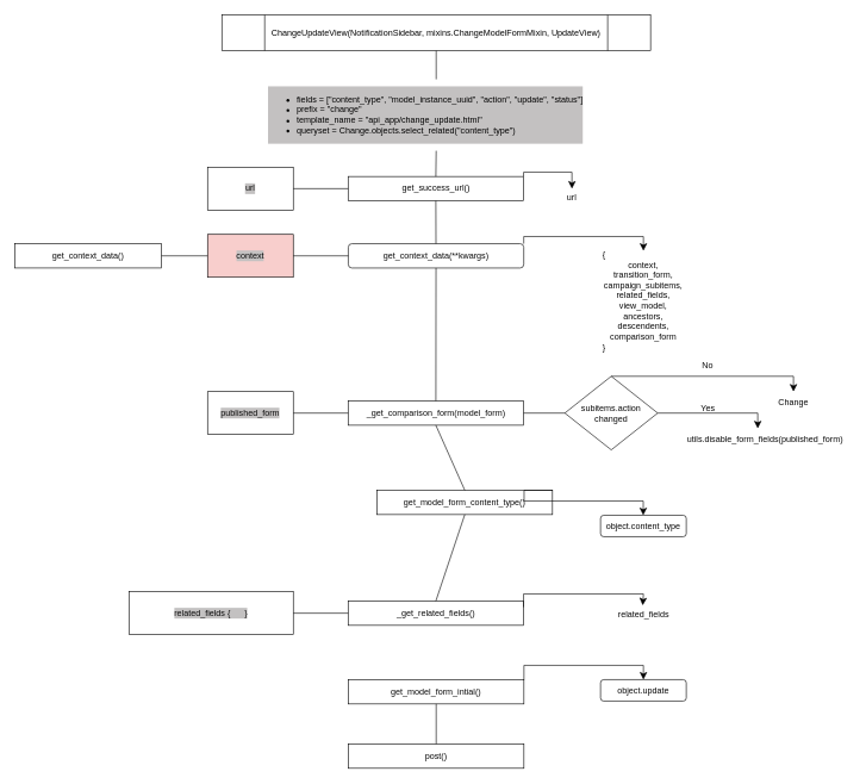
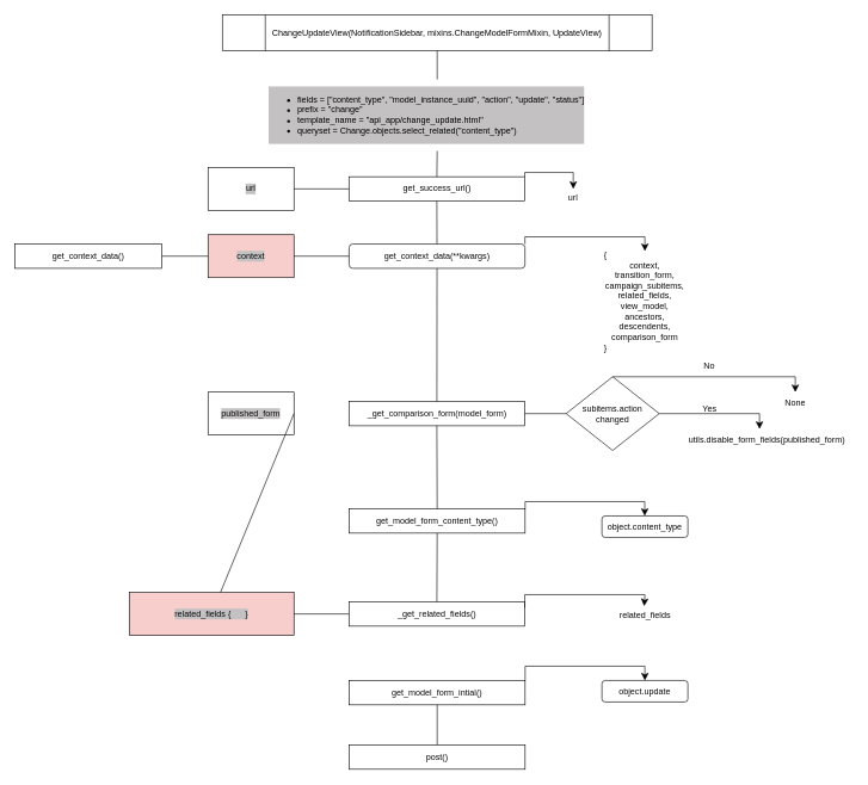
  <mxCell id="0" />
  <mxCell id="1" parent="0" />
  <mxCell id="2" value="ChangeUpdateView(NotificationSidebar, mixins.ChangeModelFormMixin, UpdateView)" style="shape=process;whiteSpace=wrap;html=1;backgroundOutline=1;" parent="1" vertex="1"><mxGeometry x="310" y="20" width="600" height="50" as="geometry" /></mxCell>
  <mxCell id="3" value="&lt;ul&gt;&lt;li&gt;fields = [&quot;content_type&quot;, &quot;model_instance_uuid&quot;, &quot;action&quot;, &quot;update&quot;, &quot;status&quot;]&lt;/li&gt;&lt;li&gt;prefix = &quot;change&quot;&lt;br&gt;&lt;/li&gt;&lt;li&gt;&lt;span style=&quot;&quot;&gt;template_name = &quot;api_app/change_update.html&quot;&lt;/span&gt;&lt;br&gt;&lt;/li&gt;&lt;li&gt;queryset = Change.objects.select_related(&quot;content_type&quot;)&lt;/li&gt;&lt;/ul&gt;" style="text;strokeColor=none;fillColor=none;html=1;whiteSpace=wrap;verticalAlign=middle;overflow=hidden;labelBorderColor=none;labelBackgroundColor=#c3c1c1;" parent="1" vertex="1"><mxGeometry x="372.5" y="110" width="475" height="100" as="geometry" /></mxCell>
  <mxCell id="4" value="&lt;font color=&quot;#080808&quot;&gt;get_success_url()&lt;br&gt;&lt;/font&gt;" style="rounded=0;whiteSpace=wrap;html=1;fontColor=#ffffff;" parent="1" vertex="1"><mxGeometry x="486.75" y="246" width="245.5" height="34" as="geometry" /></mxCell>
  <mxCell id="5" value="" style="endArrow=none;html=1;rounded=0;fontColor=#080808;entryX=0.5;entryY=1;entryDx=0;entryDy=0;exitX=0.5;exitY=0;exitDx=0;exitDy=0;" parent="1" source="3" target="2" edge="1"><mxGeometry width="50" height="50" relative="1" as="geometry"><mxPoint x="750" y="400" as="sourcePoint" /><mxPoint x="800" y="350" as="targetPoint" /></mxGeometry></mxCell>
  <mxCell id="6" value="" style="endArrow=none;html=1;rounded=0;fontColor=#080808;entryX=0.5;entryY=1;entryDx=0;entryDy=0;exitX=0.5;exitY=0;exitDx=0;exitDy=0;" parent="1" source="4" target="3" edge="1"><mxGeometry width="50" height="50" relative="1" as="geometry"><mxPoint x="620" y="120" as="sourcePoint" /><mxPoint x="620" y="80" as="targetPoint" /><Array as="points" /></mxGeometry></mxCell>
  <mxCell id="7" value="" style="edgeStyle=segmentEdgeStyle;endArrow=classic;html=1;curved=0;rounded=0;endSize=8;startSize=8;fontColor=#080808;exitX=1;exitY=0;exitDx=0;exitDy=0;" parent="1" source="4" edge="1"><mxGeometry width="50" height="50" relative="1" as="geometry"><mxPoint x="750" y="400" as="sourcePoint" /><mxPoint x="800" y="263" as="targetPoint" /><Array as="points"><mxPoint x="732" y="240" /><mxPoint x="800" y="240" /></Array></mxGeometry></mxCell>
  <mxCell id="8" value="url" style="text;html=1;strokeColor=none;fillColor=none;align=center;verticalAlign=middle;whiteSpace=wrap;rounded=0;fontColor=#080808;" parent="1" vertex="1"><mxGeometry x="770" y="260" width="60" height="30" as="geometry" /></mxCell>
  <mxCell id="9" value="url" style="rounded=0;whiteSpace=wrap;html=1;labelBackgroundColor=#c3c1c1;labelBorderColor=none;fontColor=#080808;" parent="1" vertex="1"><mxGeometry x="290" y="233" width="120" height="60" as="geometry" /></mxCell>
  <mxCell id="10" value="" style="endArrow=none;html=1;rounded=0;fontColor=#080808;exitX=1;exitY=0.5;exitDx=0;exitDy=0;entryX=0;entryY=0.5;entryDx=0;entryDy=0;" parent="1" source="9" target="4" edge="1"><mxGeometry width="50" height="50" relative="1" as="geometry"><mxPoint x="750" y="400" as="sourcePoint" /><mxPoint x="800" y="350" as="targetPoint" /></mxGeometry></mxCell>
  <mxCell id="11" value="&lt;font color=&quot;#080808&quot;&gt;get_context_data(**kwargs)&lt;br&gt;&lt;/font&gt;" style="whiteSpace=wrap;html=1;fontColor=#ffffff;rounded=1;" parent="1" vertex="1"><mxGeometry x="487" y="340" width="245.5" height="34" as="geometry" /></mxCell>
  <mxCell id="12" value="" style="edgeStyle=segmentEdgeStyle;endArrow=classic;html=1;curved=0;rounded=0;endSize=8;startSize=8;fontColor=#080808;exitX=1;exitY=0;exitDx=0;exitDy=0;entryX=0.5;entryY=0;entryDx=0;entryDy=0;" parent="1" source="11" target="13" edge="1"><mxGeometry width="50" height="50" relative="1" as="geometry"><mxPoint x="742" y="256" as="sourcePoint" /><mxPoint x="810" y="350" as="targetPoint" /><Array as="points"><mxPoint x="733" y="330" /><mxPoint x="900" y="330" /></Array></mxGeometry></mxCell>
  <mxCell id="13" value="{&amp;nbsp; &amp;nbsp; &amp;nbsp; &amp;nbsp; &amp;nbsp; &amp;nbsp; &amp;nbsp; &amp;nbsp; &amp;nbsp; &amp;nbsp; &amp;nbsp; &amp;nbsp; &amp;nbsp; &amp;nbsp; &amp;nbsp; &amp;nbsp; &amp;nbsp;&lt;br&gt;context,&lt;br&gt;transition_form,&lt;br&gt;campaign_subitems,&lt;br&gt;related_fields,&lt;br&gt;view_model,&lt;br&gt;ancestors,&lt;br&gt;descendents,&lt;br&gt;comparison_form&lt;br&gt;}&amp;nbsp; &amp;nbsp; &amp;nbsp; &amp;nbsp; &amp;nbsp; &amp;nbsp; &amp;nbsp; &amp;nbsp; &amp;nbsp; &amp;nbsp; &amp;nbsp; &amp;nbsp; &amp;nbsp; &amp;nbsp; &amp;nbsp; &amp;nbsp; &amp;nbsp;" style="text;html=1;strokeColor=none;fillColor=none;align=center;verticalAlign=middle;whiteSpace=wrap;rounded=0;fontColor=#080808;" parent="1" vertex="1"><mxGeometry x="780" y="350" width="240" height="140" as="geometry" /></mxCell>
  <mxCell id="14" value="context" style="rounded=0;whiteSpace=wrap;html=1;labelBackgroundColor=#c3c1c1;labelBorderColor=none;fontColor=#080808;fillColor=#f8cecc;" parent="1" vertex="1"><mxGeometry x="290" y="327" width="120" height="60" as="geometry" /></mxCell>
  <mxCell id="15" value="&lt;font color=&quot;#080808&quot;&gt;get_context_data()&lt;br&gt;&lt;/font&gt;" style="rounded=0;whiteSpace=wrap;html=1;fontColor=#ffffff;" parent="1" vertex="1"><mxGeometry x="20" y="340" width="205.5" height="34" as="geometry" /></mxCell>
  <mxCell id="16" value="" style="endArrow=none;html=1;rounded=0;fontColor=#080808;exitX=1;exitY=0.5;exitDx=0;exitDy=0;entryX=0;entryY=0.5;entryDx=0;entryDy=0;" parent="1" source="14" target="11" edge="1"><mxGeometry width="50" height="50" relative="1" as="geometry"><mxPoint x="420" y="273" as="sourcePoint" /><mxPoint x="497" y="273" as="targetPoint" /></mxGeometry></mxCell>
  <mxCell id="17" value="" style="endArrow=none;html=1;rounded=0;fontColor=#080808;exitX=1;exitY=0.5;exitDx=0;exitDy=0;entryX=0;entryY=0.5;entryDx=0;entryDy=0;" parent="1" source="15" target="14" edge="1"><mxGeometry width="50" height="50" relative="1" as="geometry"><mxPoint x="420" y="367" as="sourcePoint" /><mxPoint x="500" y="367" as="targetPoint" /></mxGeometry></mxCell>
  <mxCell id="18" value="" style="endArrow=none;html=1;rounded=0;fontColor=#080808;entryX=0.5;entryY=1;entryDx=0;entryDy=0;" parent="1" source="11" target="4" edge="1"><mxGeometry width="50" height="50" relative="1" as="geometry"><mxPoint x="620" y="256" as="sourcePoint" /><mxPoint x="620" y="220" as="targetPoint" /><Array as="points" /></mxGeometry></mxCell>
  <mxCell id="19" value="&lt;font color=&quot;#080808&quot;&gt;_get_comparison_form(model_form)&lt;br&gt;&lt;/font&gt;" style="rounded=0;whiteSpace=wrap;html=1;fontColor=#ffffff;" parent="1" vertex="1"><mxGeometry x="486.75" y="560" width="245.5" height="34" as="geometry" /></mxCell>
  <mxCell id="20" value="" style="endArrow=none;html=1;rounded=0;fontColor=#080808;entryX=0.5;entryY=1;entryDx=0;entryDy=0;" parent="1" source="19" target="11" edge="1"><mxGeometry width="50" height="50" relative="1" as="geometry"><mxPoint x="620" y="350" as="sourcePoint" /><mxPoint x="620" y="290" as="targetPoint" /><Array as="points" /></mxGeometry></mxCell>
  <mxCell id="21" value="subitems.action&lt;br&gt;changed" style="rhombus;whiteSpace=wrap;html=1;labelBackgroundColor=#ffffff;labelBorderColor=none;fontColor=#080808;" parent="1" vertex="1"><mxGeometry x="790" y="525.5" width="130" height="103" as="geometry" /></mxCell>
  <mxCell id="22" value="" style="endArrow=none;html=1;rounded=0;fontColor=#080808;exitX=1;exitY=0.5;exitDx=0;exitDy=0;entryX=0;entryY=0.5;entryDx=0;entryDy=0;" parent="1" source="19" target="21" edge="1"><mxGeometry width="50" height="50" relative="1" as="geometry"><mxPoint x="420" y="367" as="sourcePoint" /><mxPoint x="497" y="367" as="targetPoint" /></mxGeometry></mxCell>
  <mxCell id="23" value="" style="edgeStyle=segmentEdgeStyle;endArrow=classic;html=1;curved=0;rounded=0;endSize=8;startSize=8;fontColor=#080808;entryX=0.5;entryY=0;entryDx=0;entryDy=0;exitX=0.5;exitY=0;exitDx=0;exitDy=0;" parent="1" source="21" target="25" edge="1"><mxGeometry width="50" height="50" relative="1" as="geometry"><mxPoint x="880" y="525.5" as="sourcePoint" /><mxPoint x="1053" y="549.5" as="targetPoint" /><Array as="points"><mxPoint x="1110" y="526" /></Array></mxGeometry></mxCell>
  <mxCell id="24" value="No" style="text;html=1;strokeColor=none;fillColor=none;align=center;verticalAlign=middle;whiteSpace=wrap;rounded=0;fontColor=#080808;" parent="1" vertex="1"><mxGeometry x="960" y="495.5" width="60" height="30" as="geometry" /></mxCell>
- <mxCell id="25" value="Change" style="text;html=1;strokeColor=none;fillColor=none;align=center;verticalAlign=middle;whiteSpace=wrap;rounded=0;fontColor=#080808;" parent="1" vertex="1"><mxGeometry x="1080" y="547" width="60" height="30" as="geometry" /></mxCell>
+ <mxCell id="25" value="None" style="text;html=1;strokeColor=none;fillColor=none;align=center;verticalAlign=middle;whiteSpace=wrap;rounded=0;fontColor=#080808;" parent="1" vertex="1"><mxGeometry x="1080" y="547" width="60" height="30" as="geometry" /></mxCell>
  <mxCell id="26" value="" style="edgeStyle=segmentEdgeStyle;endArrow=classic;html=1;curved=0;rounded=0;endSize=8;startSize=8;fontColor=#080808;exitX=1;exitY=0.5;exitDx=0;exitDy=0;" parent="1" source="21" target="28" edge="1"><mxGeometry width="50" height="50" relative="1" as="geometry"><mxPoint x="865" y="536" as="sourcePoint" /><mxPoint x="1060" y="590" as="targetPoint" /><Array as="points"><mxPoint x="1060" y="577" /></Array></mxGeometry></mxCell>
  <mxCell id="27" value="Yes" style="text;html=1;align=center;verticalAlign=middle;resizable=0;points=[];autosize=1;strokeColor=none;fillColor=none;fontColor=#080808;" parent="1" vertex="1"><mxGeometry x="970" y="555" width="40" height="30" as="geometry" /></mxCell>
  <mxCell id="28" value="utils.disable_form_fields(published_form)" style="text;html=1;align=center;verticalAlign=middle;resizable=0;points=[];autosize=1;strokeColor=none;fillColor=none;fontColor=#080808;" parent="1" vertex="1"><mxGeometry x="950" y="598.5" width="240" height="30" as="geometry" /></mxCell>
  <mxCell id="29" value="published_form" style="rounded=0;whiteSpace=wrap;html=1;labelBackgroundColor=#c3c1c1;labelBorderColor=none;fontColor=#080808;" parent="1" vertex="1"><mxGeometry x="290" y="547" width="120" height="60" as="geometry" /></mxCell>
- <mxCell id="30" value="" style="endArrow=none;html=1;rounded=0;fontColor=#080808;exitX=1;exitY=0.5;exitDx=0;exitDy=0;entryX=0;entryY=0.5;entryDx=0;entryDy=0;" parent="1" source="29" target="19" edge="1"><mxGeometry width="50" height="50" relative="1" as="geometry"><mxPoint x="420" y="367" as="sourcePoint" /><mxPoint x="497" y="367" as="targetPoint" /></mxGeometry></mxCell>
- <mxCell id="31" value="&lt;font color=&quot;#080808&quot;&gt;get_model_form_content_type()&lt;br&gt;&lt;/font&gt;" style="rounded=0;whiteSpace=wrap;html=1;fontColor=#ffffff;" vertex="1" parent="1"><mxGeometry x="527.25" y="685" width="245.5" height="34" as="geometry" /></mxCell>
+ <mxCell id="30" value="" style="endArrow=none;html=1;rounded=0;fontColor=#080808;exitX=1;exitY=0.5;exitDx=0;exitDy=0;" parent="1" source="29" target="35" edge="1"><mxGeometry width="50" height="50" relative="1" as="geometry"><mxPoint x="420" y="367" as="sourcePoint" /><mxPoint x="497" y="367" as="targetPoint" /></mxGeometry></mxCell>
+ <mxCell id="31" value="&lt;font color=&quot;#080808&quot;&gt;get_model_form_content_type()&lt;br&gt;&lt;/font&gt;" style="rounded=0;whiteSpace=wrap;html=1;fontColor=#ffffff;" vertex="1" parent="1"><mxGeometry x="487.25" y="710" width="245.5" height="34" as="geometry" /></mxCell>
  <mxCell id="32" value="&lt;font color=&quot;#080808&quot;&gt;_get_related_fields()&lt;br&gt;&lt;/font&gt;" style="rounded=0;whiteSpace=wrap;html=1;fontColor=#ffffff;" vertex="1" parent="1"><mxGeometry x="486.75" y="840" width="245.5" height="34" as="geometry" /></mxCell>
  <mxCell id="33" value="" style="edgeStyle=segmentEdgeStyle;endArrow=classic;html=1;curved=0;rounded=0;endSize=8;startSize=8;fontColor=#080808;entryX=0.5;entryY=0;entryDx=0;entryDy=0;exitX=1;exitY=0;exitDx=0;exitDy=0;" edge="1" parent="1" source="31"><mxGeometry width="50" height="50" relative="1" as="geometry"><mxPoint x="760" y="720" as="sourcePoint" /><mxPoint x="899.75" y="720" as="targetPoint" /><Array as="points"><mxPoint x="733" y="700" /><mxPoint x="900" y="700" /></Array></mxGeometry></mxCell>
  <mxCell id="34" value="object.content_type" style="rounded=1;whiteSpace=wrap;html=1;labelBackgroundColor=#ffffff;labelBorderColor=none;fontColor=#080808;" vertex="1" parent="1"><mxGeometry x="840" y="720" width="120" height="30" as="geometry" /></mxCell>
- <mxCell id="35" value="related_fields {&amp;nbsp; &amp;nbsp; &amp;nbsp; }" style="rounded=0;whiteSpace=wrap;html=1;labelBackgroundColor=#c3c1c1;labelBorderColor=none;fontColor=#080808;" vertex="1" parent="1"><mxGeometry x="180" y="827" width="230" height="60" as="geometry" /></mxCell>
+ <mxCell id="35" value="related_fields {&amp;nbsp; &amp;nbsp; &amp;nbsp; }" style="rounded=0;whiteSpace=wrap;html=1;labelBackgroundColor=#c3c1c1;labelBorderColor=none;fontColor=#080808;fillColor=#f8cecc;" vertex="1" parent="1"><mxGeometry x="180" y="827" width="230" height="60" as="geometry" /></mxCell>
  <mxCell id="36" value="" style="endArrow=none;html=1;rounded=0;fontColor=#080808;exitX=1;exitY=0.5;exitDx=0;exitDy=0;entryX=0;entryY=0.5;entryDx=0;entryDy=0;" edge="1" parent="1" source="35" target="32"><mxGeometry width="50" height="50" relative="1" as="geometry"><mxPoint x="420" y="587" as="sourcePoint" /><mxPoint x="497" y="587" as="targetPoint" /></mxGeometry></mxCell>
  <mxCell id="37" value="" style="edgeStyle=segmentEdgeStyle;endArrow=classic;html=1;curved=0;rounded=0;endSize=8;startSize=8;fontColor=#080808;exitX=1;exitY=0.25;exitDx=0;exitDy=0;entryX=0.489;entryY=0.067;entryDx=0;entryDy=0;entryPerimeter=0;" edge="1" parent="1" source="32" target="38"><mxGeometry width="50" height="50" relative="1" as="geometry"><mxPoint x="730" y="850" as="sourcePoint" /><mxPoint x="900" y="850" as="targetPoint" /><Array as="points"><mxPoint x="732" y="830" /><mxPoint x="900" y="830" /></Array></mxGeometry></mxCell>
  <mxCell id="38" value="related_fields" style="text;html=1;align=center;verticalAlign=middle;resizable=0;points=[];autosize=1;strokeColor=none;fillColor=none;fontColor=#080808;" vertex="1" parent="1"><mxGeometry x="855" y="844" width="90" height="30" as="geometry" /></mxCell>
  <mxCell id="39" value="&lt;font color=&quot;#080808&quot;&gt;get_model_form_intial()&lt;br&gt;&lt;/font&gt;" style="rounded=0;whiteSpace=wrap;html=1;fontColor=#ffffff;" vertex="1" parent="1"><mxGeometry x="487.25" y="950" width="245.5" height="34" as="geometry" /></mxCell>
  <mxCell id="40" value="object.update" style="rounded=1;whiteSpace=wrap;html=1;labelBackgroundColor=#ffffff;labelBorderColor=none;fontColor=#080808;" vertex="1" parent="1"><mxGeometry x="840" y="950" width="120" height="30" as="geometry" /></mxCell>
  <mxCell id="41" value="" style="edgeStyle=segmentEdgeStyle;endArrow=classic;html=1;curved=0;rounded=0;endSize=8;startSize=8;fontColor=#080808;exitX=1;exitY=0;exitDx=0;exitDy=0;entryX=0.5;entryY=0;entryDx=0;entryDy=0;" edge="1" parent="1" source="39" target="40"><mxGeometry width="50" height="50" relative="1" as="geometry"><mxPoint x="742" y="859" as="sourcePoint" /><mxPoint x="909" y="856" as="targetPoint" /><Array as="points"><mxPoint x="733" y="930" /><mxPoint x="900" y="930" /></Array></mxGeometry></mxCell>
  <mxCell id="42" value="&lt;font color=&quot;#080808&quot;&gt;post()&lt;br&gt;&lt;/font&gt;" style="rounded=0;whiteSpace=wrap;html=1;fontColor=#ffffff;" vertex="1" parent="1"><mxGeometry x="487.25" y="1040" width="245.5" height="34" as="geometry" /></mxCell>
  <mxCell id="43" value="" style="endArrow=none;html=1;rounded=0;fontColor=#080808;entryX=0.5;entryY=1;entryDx=0;entryDy=0;exitX=0.5;exitY=0;exitDx=0;exitDy=0;" edge="1" parent="1" source="31" target="19"><mxGeometry width="50" height="50" relative="1" as="geometry"><mxPoint x="620" y="570" as="sourcePoint" /><mxPoint x="620" y="384" as="targetPoint" /><Array as="points" /></mxGeometry></mxCell>
  <mxCell id="44" value="" style="endArrow=none;html=1;rounded=0;fontColor=#080808;entryX=0.5;entryY=1;entryDx=0;entryDy=0;exitX=0.5;exitY=0;exitDx=0;exitDy=0;" edge="1" parent="1" source="32" target="31"><mxGeometry width="50" height="50" relative="1" as="geometry"><mxPoint x="620" y="720" as="sourcePoint" /><mxPoint x="620" y="604" as="targetPoint" /><Array as="points" /></mxGeometry></mxCell>
  <mxCell id="45" value="" style="endArrow=none;html=1;rounded=0;fontColor=#080808;entryX=0.5;entryY=1;entryDx=0;entryDy=0;" edge="1" parent="1" source="42" target="39"><mxGeometry width="50" height="50" relative="1" as="geometry"><mxPoint x="620" y="960" as="sourcePoint" /><mxPoint x="620" y="884" as="targetPoint" /><Array as="points" /></mxGeometry></mxCell>
